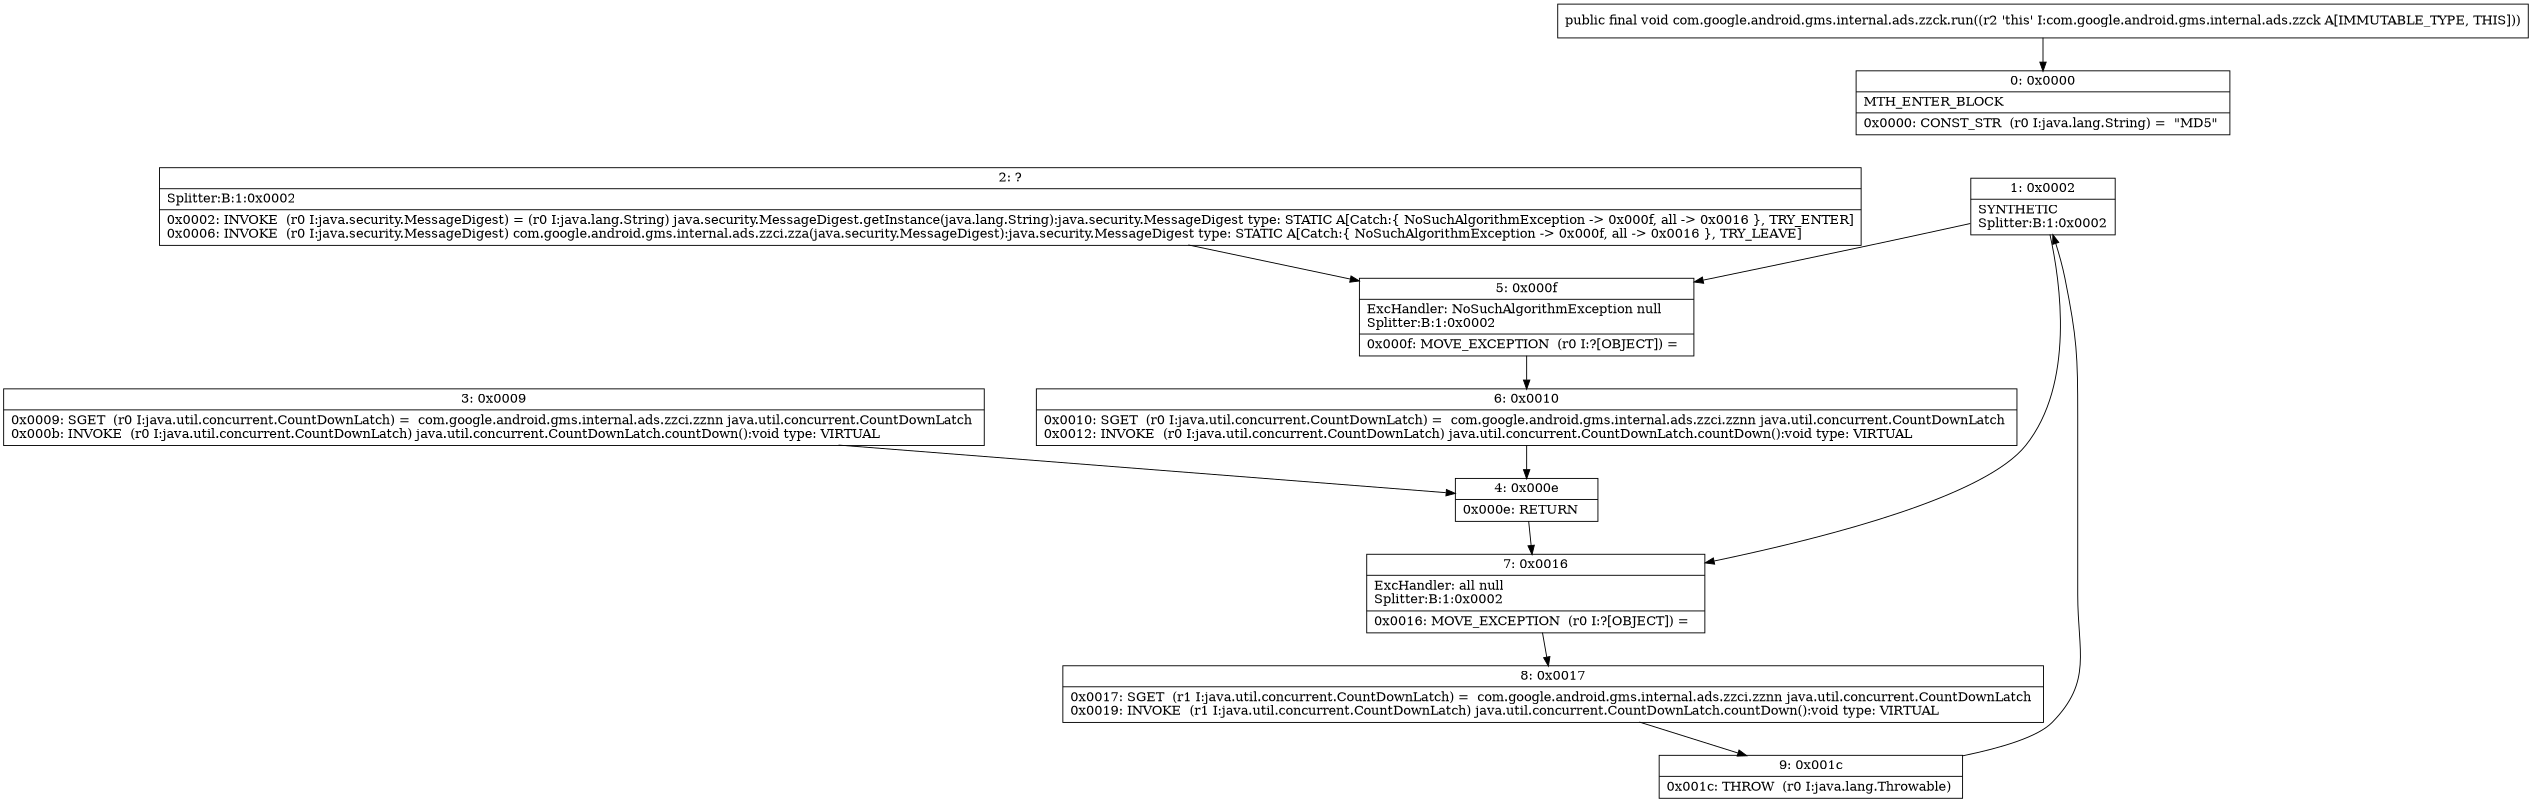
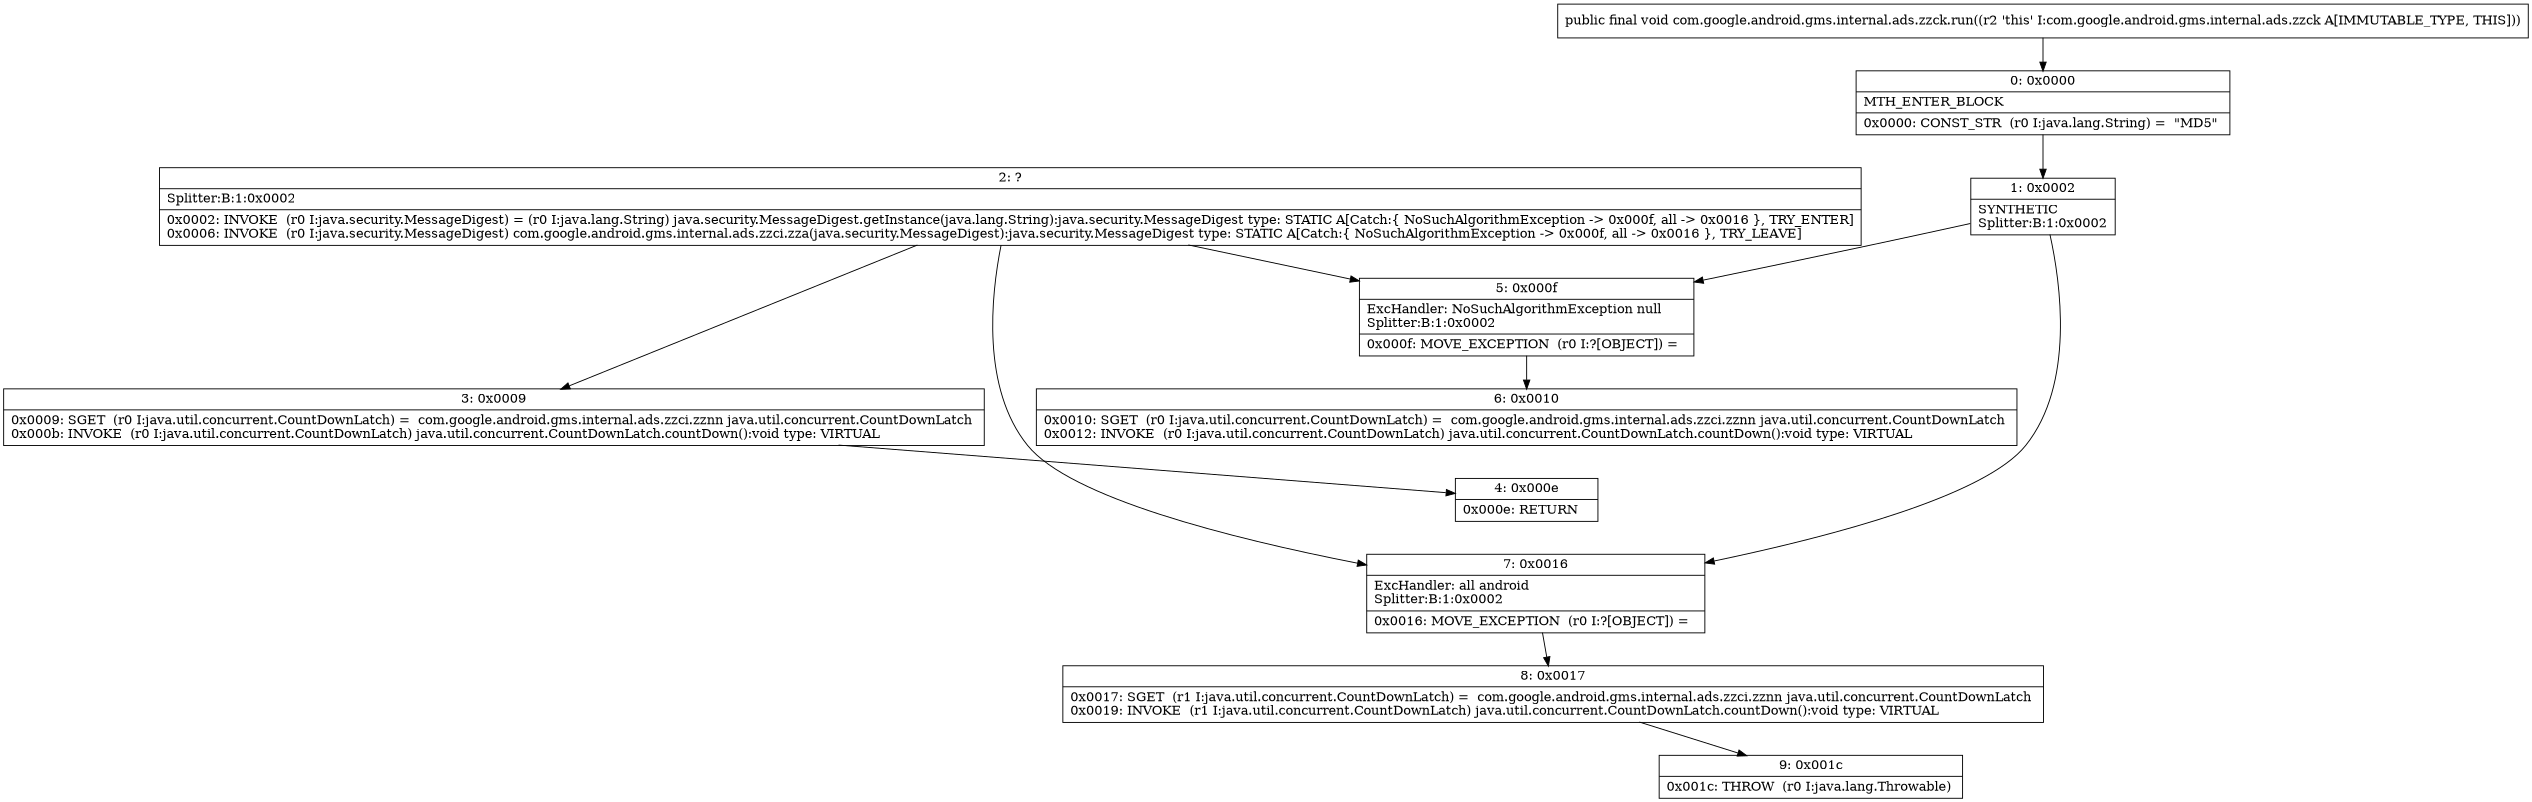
  digraph {
    node [shape=record]
    n1 [label="{0\:\ 0x0000|MTH_ENTER_BLOCK\l|0x0000: CONST_STR  (r0 I:java.lang.String) =  \"MD5\" \l}"]
    n2 [label="{1\:\ 0x0002|SYNTHETIC\lSplitter:B:1:0x0002\l}"]
    n3 [label="{5\:\ 0x000f|ExcHandler: NoSuchAlgorithmException null\lSplitter:B:1:0x0002\l|0x000f: MOVE_EXCEPTION  (r0 I:?[OBJECT]) =  \l}"]
-   n4 [label="{7\:\ 0x0016|ExcHandler: all null\lSplitter:B:1:0x0002\l|0x0016: MOVE_EXCEPTION  (r0 I:?[OBJECT]) =  \l}"]
+   n4 [label="{7\:\ 0x0016|ExcHandler: all android\lSplitter:B:1:0x0002\l|0x0016: MOVE_EXCEPTION  (r0 I:?[OBJECT]) =  \l}"]
    n5 [label="{2\:\ ?|Splitter:B:1:0x0002\l|0x0002: INVOKE  (r0 I:java.security.MessageDigest) = (r0 I:java.lang.String) java.security.MessageDigest.getInstance(java.lang.String):java.security.MessageDigest type: STATIC A[Catch:\{ NoSuchAlgorithmException \-\> 0x000f, all \-\> 0x0016 \}, TRY_ENTER]\l0x0006: INVOKE  (r0 I:java.security.MessageDigest) com.google.android.gms.internal.ads.zzci.zza(java.security.MessageDigest):java.security.MessageDigest type: STATIC A[Catch:\{ NoSuchAlgorithmException \-\> 0x000f, all \-\> 0x0016 \}, TRY_LEAVE]\l}"]
    n6 [label="{3\:\ 0x0009|0x0009: SGET  (r0 I:java.util.concurrent.CountDownLatch) =  com.google.android.gms.internal.ads.zzci.zznn java.util.concurrent.CountDownLatch \l0x000b: INVOKE  (r0 I:java.util.concurrent.CountDownLatch) java.util.concurrent.CountDownLatch.countDown():void type: VIRTUAL \l}"]
    n7 [label="{6\:\ 0x0010|0x0010: SGET  (r0 I:java.util.concurrent.CountDownLatch) =  com.google.android.gms.internal.ads.zzci.zznn java.util.concurrent.CountDownLatch \l0x0012: INVOKE  (r0 I:java.util.concurrent.CountDownLatch) java.util.concurrent.CountDownLatch.countDown():void type: VIRTUAL \l}"]
    n8 [label="{8\:\ 0x0017|0x0017: SGET  (r1 I:java.util.concurrent.CountDownLatch) =  com.google.android.gms.internal.ads.zzci.zznn java.util.concurrent.CountDownLatch \l0x0019: INVOKE  (r1 I:java.util.concurrent.CountDownLatch) java.util.concurrent.CountDownLatch.countDown():void type: VIRTUAL \l}"]
    n9 [label="{4\:\ 0x000e|0x000e: RETURN   \l}"]
    n10 [label="{9\:\ 0x001c|0x001c: THROW  (r0 I:java.lang.Throwable) \l}"]
    n11 [label="{public final void com.google.android.gms.internal.ads.zzck.run((r2 'this' I:com.google.android.gms.internal.ads.zzck A[IMMUTABLE_TYPE, THIS])) }"]
-   n10 -> n2
+   n1 -> n2
    n2 -> n3
    n2 -> n4
    n3 -> n7
    n4 -> n8
    n5 -> n3
-   n9 -> n4
+   n5 -> n4
+   n5 -> n6
    n6 -> n9
-   n7 -> n9
    n8 -> n10
    n11 -> n1
  }
